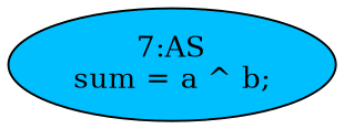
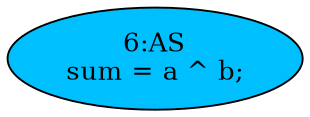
  strict digraph {
-   n1 [ast="<pyverilog.vparser.ast.Assign object at 0x7f18c28a4410>" def_var="['sum']" fillcolor=deepskyblue label="7:AS\nsum = a ^ b;" statements="[]" style=filled typ=Assign use_var="['a', 'b']"]
+   n1 [ast="<pyverilog.vparser.ast.Assign object at 0x7f18c28a4410>" def_var="['sum']" fillcolor=deepskyblue label="6:AS\nsum = a ^ b;" statements="[]" style=filled typ=Assign use_var="['a', 'b']"]
  }
